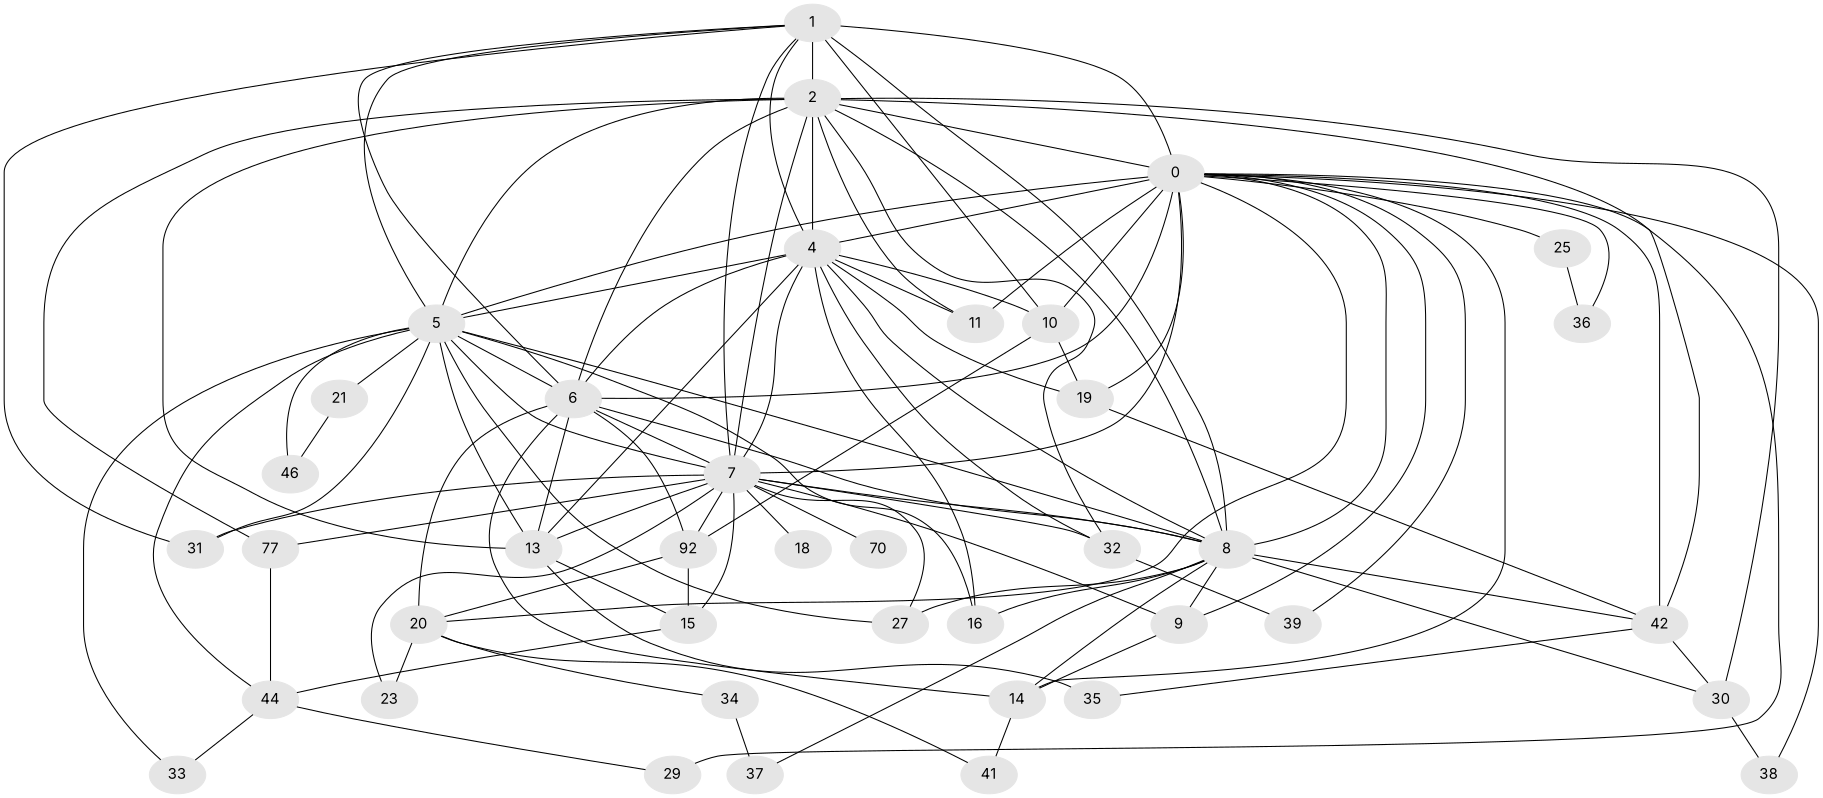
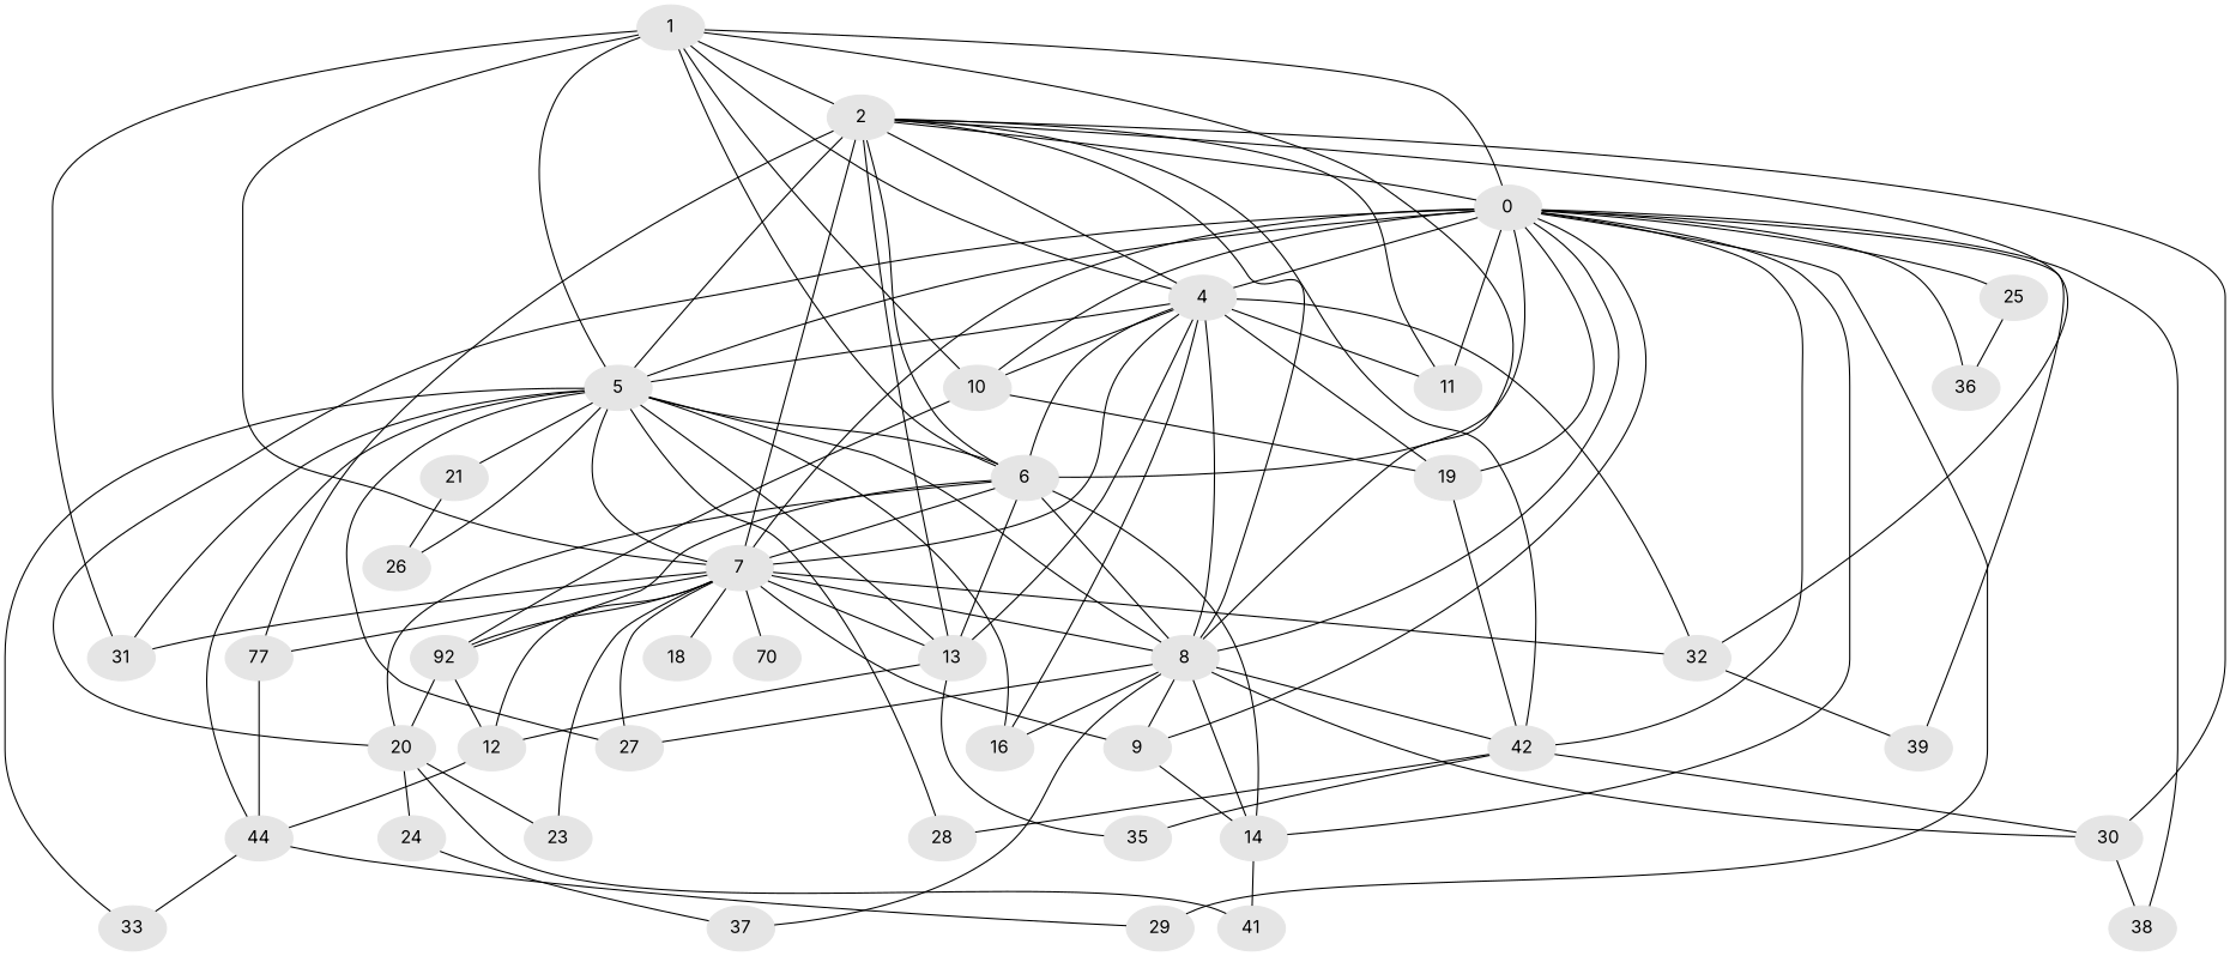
  graph {
    fontname=Inter
    node [color=gray90 fontname=Inter style=filled]
    edge [fontname=Inter weight=1.0]
    1
    2
    n3 [label=0]
    4
    5
    6
    7
    8
    10
    31
    11
    13
    n13 [label=77]
    n14 [label=42]
    30
    32
    19
    9
    14
    20
    25
    29
    36
    38
    39
    16
    21
    n28 [label=44]
-   26 [label=46]
+   26
    27
+   28
    33
    n33 [label=92]
    18
-   15
+   15 [label=12]
    23
    n37 [label=70]
    37
    35
    41
-   34
+   34 [label=24]
    1 -- 2 [weight=3.0]
    1 -- n3 [weight=2.0]
    1 -- 4
    1 -- 5 [weight=2.0]
    1 -- 6
    1 -- 7
    1 -- 8
    1 -- 10 [weight=3.0]
    1 -- 31
    2 -- n3 [weight=4.0]
    2 -- 4 [weight=3.0]
    2 -- 5 [weight=2.0]
    2 -- 6 [weight=2.0]
    2 -- 7 [weight=3.0]
    2 -- 8 [weight=2.0]
    2 -- 11
    2 -- 13 [weight=8.0]
    2 -- n13 [weight=2.0]
    2 -- n14 [weight=2.0]
    2 -- 30
    2 -- 32
    n3 -- 4 [weight=2.0]
    n3 -- 5 [weight=2.0]
    n3 -- 6 [weight=3.0]
    n3 -- 7 [weight=2.0]
    n3 -- 8 [weight=2.0]
    n3 -- 10
    n3 -- 11
    n3 -- n14
    n3 -- 19
    n3 -- 9
    n3 -- 14
    n3 -- 20
    n3 -- 25
    n3 -- 29
    n3 -- 36
    n3 -- 38 [weight=2.0]
    n3 -- 39
    4 -- 5
    4 -- 6
    4 -- 7
    4 -- 8 [weight=2.0]
    4 -- 10
    4 -- 11
    4 -- 13
    4 -- 32
    4 -- 19 [weight=4.0]
    4 -- 16
    5 -- 6
    5 -- 7
    5 -- 8
    5 -- 31
    5 -- 13
    5 -- 16
    5 -- 21
    5 -- n28
    5 -- 26
    5 -- 27
+   5 -- 28
    5 -- 33
    6 -- 7
    6 -- 8
    6 -- 13 [weight=3.0]
    6 -- 14 [weight=4.0]
    6 -- 20
    6 -- n33
    7 -- 8
    7 -- 31
    7 -- 13
    7 -- n13
    7 -- 32
    7 -- 9
    7 -- 27
    7 -- n33 [weight=2.0]
    7 -- 18
    7 -- 15
    7 -- 23
    7 -- n37
    8 -- n14
    8 -- 30
    8 -- 9
    8 -- 14
    8 -- 16
    8 -- 27
    8 -- 37
    10 -- 19
    10 -- n33
    13 -- 15
    13 -- 35 [weight=2.0]
    n13 -- n28
    n14 -- 30
+   n14 -- 28
    n14 -- 35
    30 -- 38 [weight=2.0]
    32 -- 39
    19 -- n14
    9 -- 14
    14 -- 41
    20 -- 23
    20 -- 41
    20 -- 34
    25 -- 36
    21 -- 26
    n28 -- 29
    n28 -- 33
    n33 -- 20
    n33 -- 15 [weight=2.0]
    15 -- n28
    34 -- 37
  }
